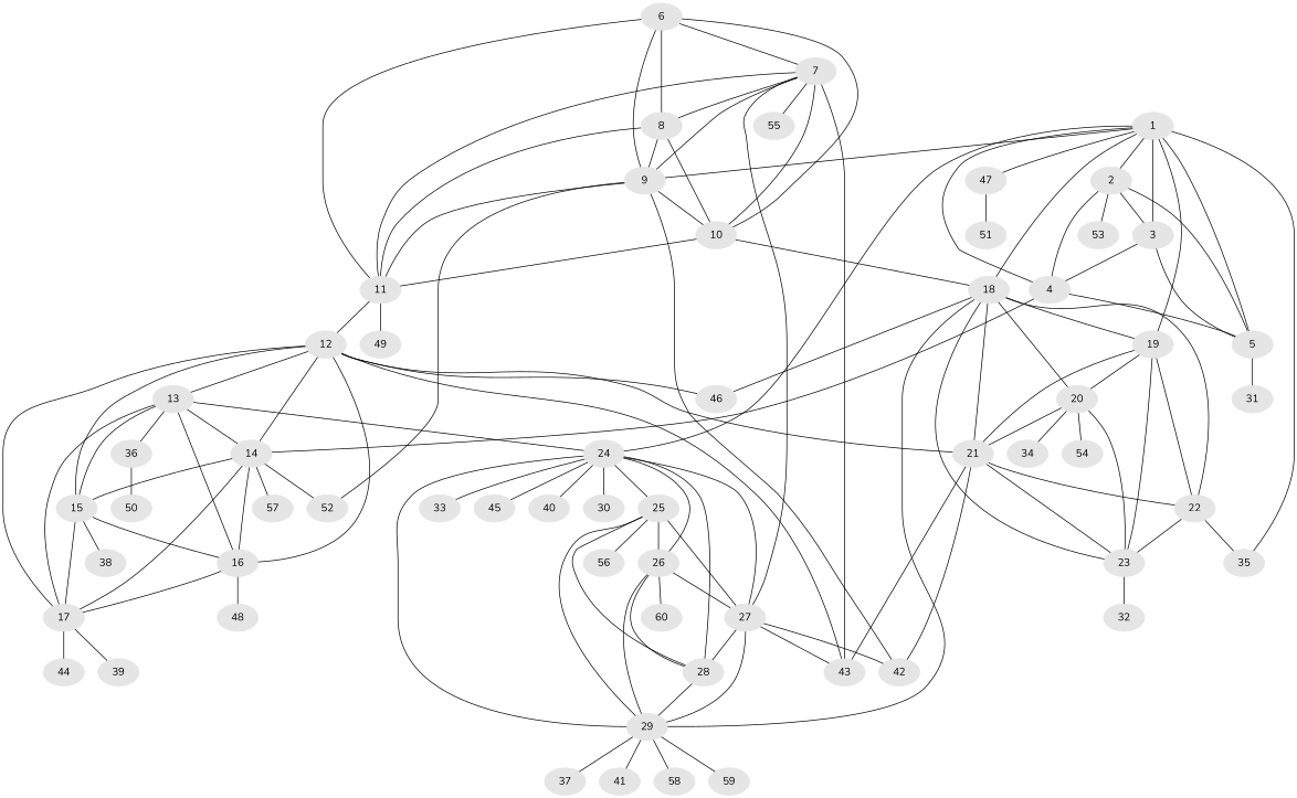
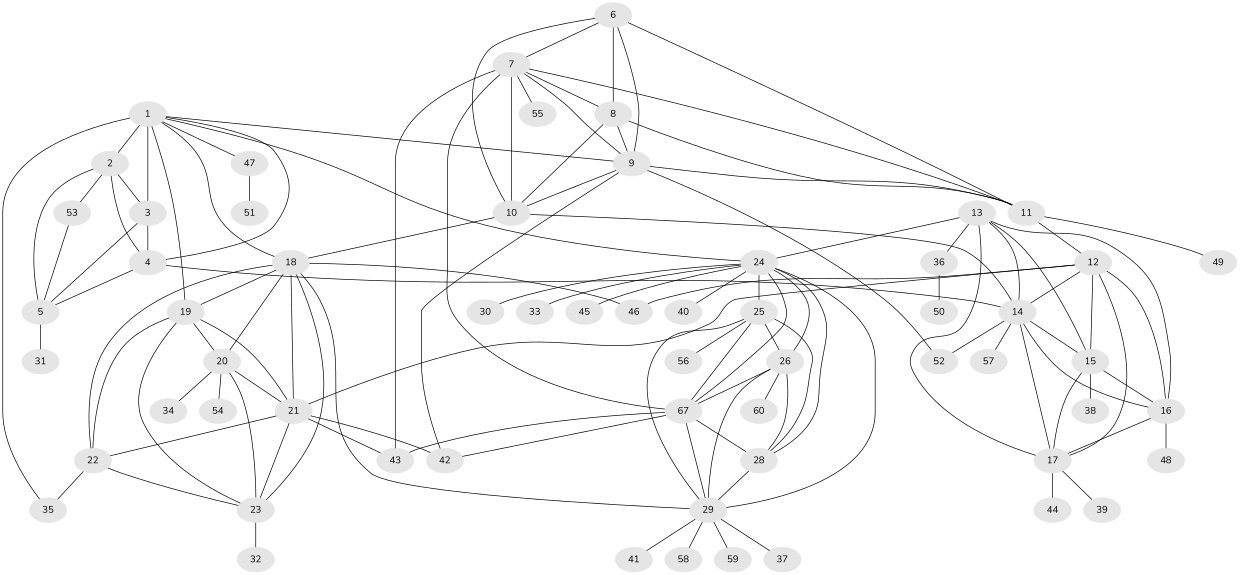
  graph {
    fontname=Nunito
    node [color=gray90 fontname=Nunito style=filled]
    edge [fontname=Nunito weight=1.0]
    1
    2
    3
    4
    5
    9
    18
    19
    24
    35
    47
    53
    14
    31
    10
    11
    42
    52
    21
    46
    20
    22
    23
    29
-   27
+   27 [label=67]
    40
    25
    26
    28
    30
    33
    45
    51
    15
    16
    17
    57
    6
    7
    8
    43
    55
    12
    49
    13
    36
    38
    48
    39
    44
    50
    34
    54
    32
    37
    41
    58
    59
    56
    60
    1 -- 2 [weight=2.0]
    1 -- 3 [weight=5.0]
    1 -- 4 [weight=2.0]
-   1 -- 5 [weight=2.0]
+   53 -- 5 [weight=2.0]
    1 -- 9
    1 -- 18
    1 -- 19
    1 -- 24
    1 -- 35
    1 -- 47
    2 -- 3
    2 -- 4
    2 -- 5
    2 -- 53 [weight=2.0]
    3 -- 4
    3 -- 5
    4 -- 5
    4 -- 14
    5 -- 31 [weight=2.0]
    9 -- 10
    9 -- 11
    9 -- 42
    9 -- 52 [weight=3.0]
    18 -- 19
    18 -- 21
    18 -- 46
    18 -- 20
    18 -- 22
    18 -- 23
    18 -- 29
    19 -- 21
    19 -- 20
    19 -- 22 [weight=2.0]
    19 -- 23
    24 -- 29
    24 -- 27
    24 -- 40
    24 -- 25
    24 -- 26
    24 -- 28
    24 -- 30
    24 -- 33
    24 -- 45
    47 -- 51
    14 -- 52
    14 -- 15
    14 -- 16
    14 -- 17
    14 -- 57
    10 -- 18
-   10 -- 11
+   10 -- 14
    11 -- 12
    11 -- 49 [weight=2.0]
    21 -- 42
    21 -- 22
    21 -- 23
    21 -- 43
    20 -- 21
    20 -- 23
    20 -- 34
    20 -- 54
    22 -- 35
    22 -- 23
    23 -- 32 [weight=2.0]
    29 -- 37
    29 -- 41
    29 -- 58
    29 -- 59
    27 -- 42
    27 -- 29
    27 -- 28 [weight=3.0]
    27 -- 43
    25 -- 29
    25 -- 27
    25 -- 26
    25 -- 28
    25 -- 56
    26 -- 29
    26 -- 27
    26 -- 28
    26 -- 60
    28 -- 29
    15 -- 16
    15 -- 17
    15 -- 38 [weight=3.0]
    16 -- 17
    16 -- 48
    17 -- 39
    17 -- 44 [weight=3.0]
    6 -- 9
    6 -- 10
    6 -- 11
    6 -- 7
    6 -- 8
    7 -- 9
    7 -- 10
    7 -- 11
    7 -- 27
    7 -- 8
    7 -- 43 [weight=6.0]
    7 -- 55
    8 -- 9
    8 -- 10 [weight=3.0]
    8 -- 11
    12 -- 14
    12 -- 21
    12 -- 46
    12 -- 15
    12 -- 16
    12 -- 17
-   12 -- 43
-   12 -- 13
    13 -- 24
    13 -- 14
    13 -- 15
    13 -- 16
    13 -- 17
    13 -- 36
    36 -- 50
  }
